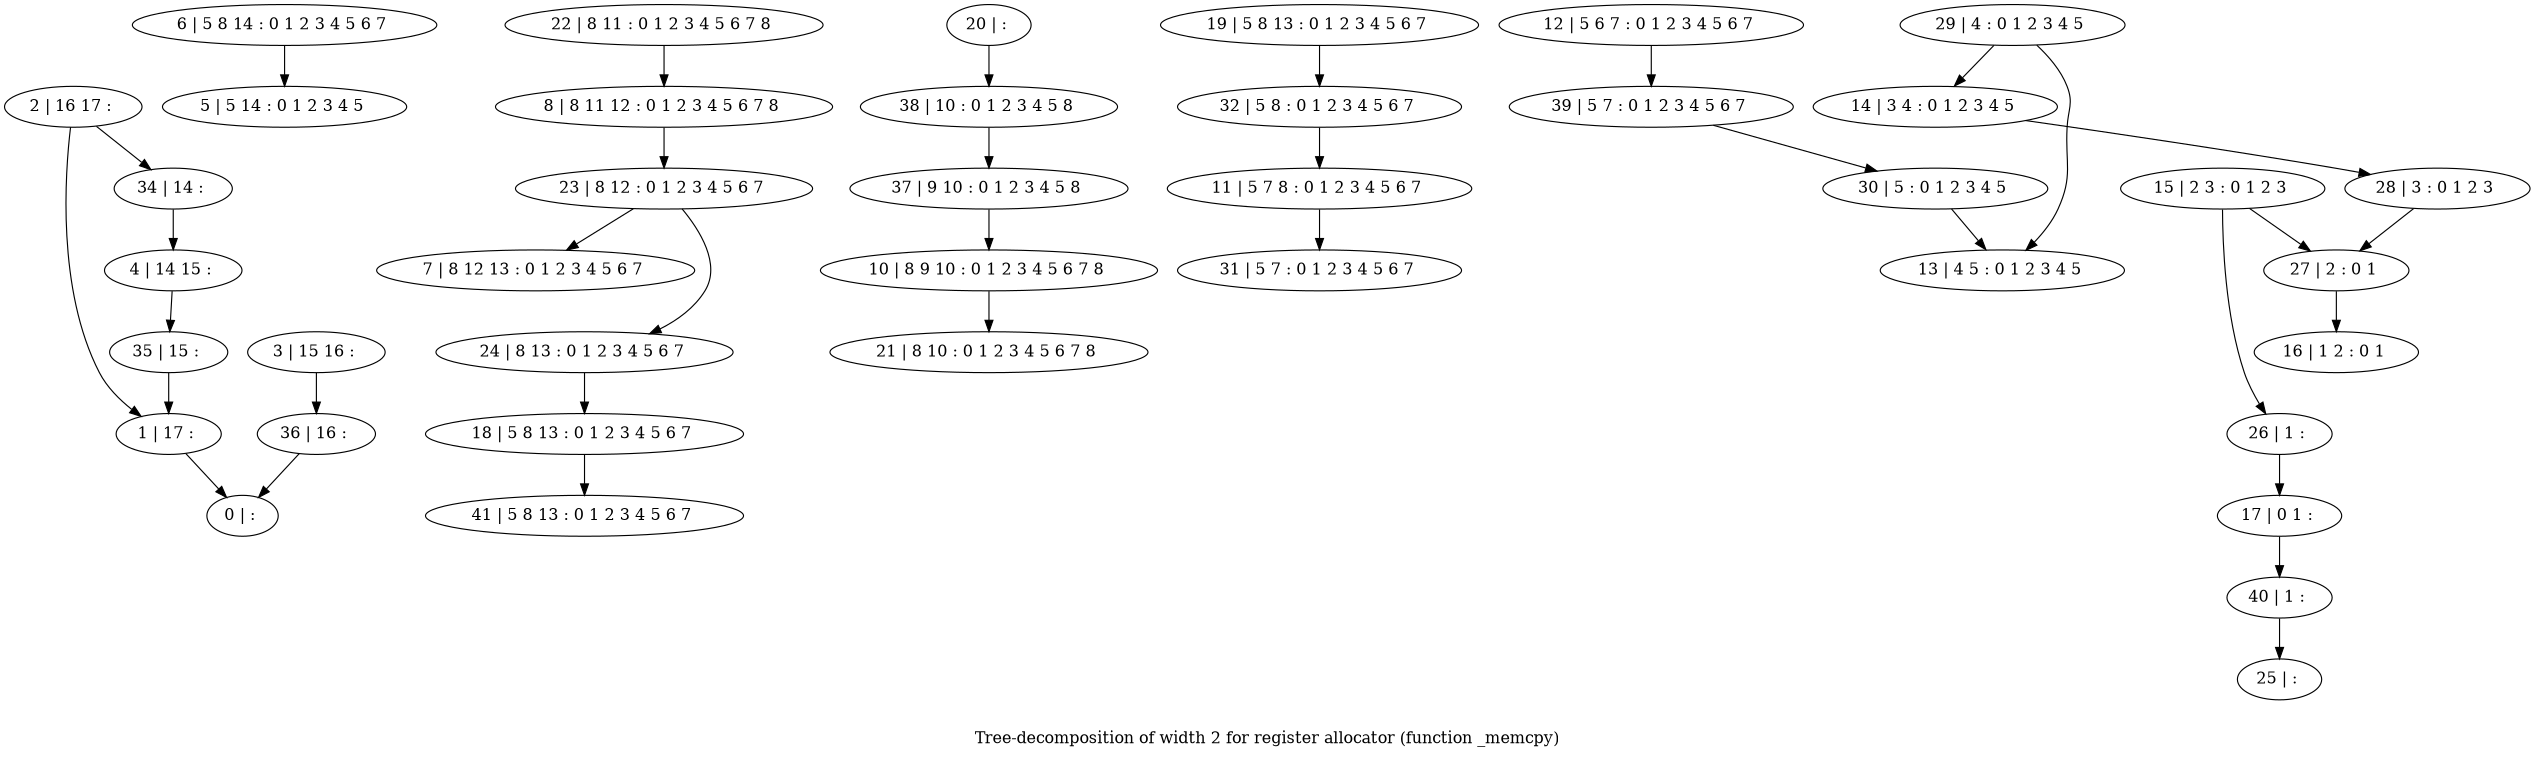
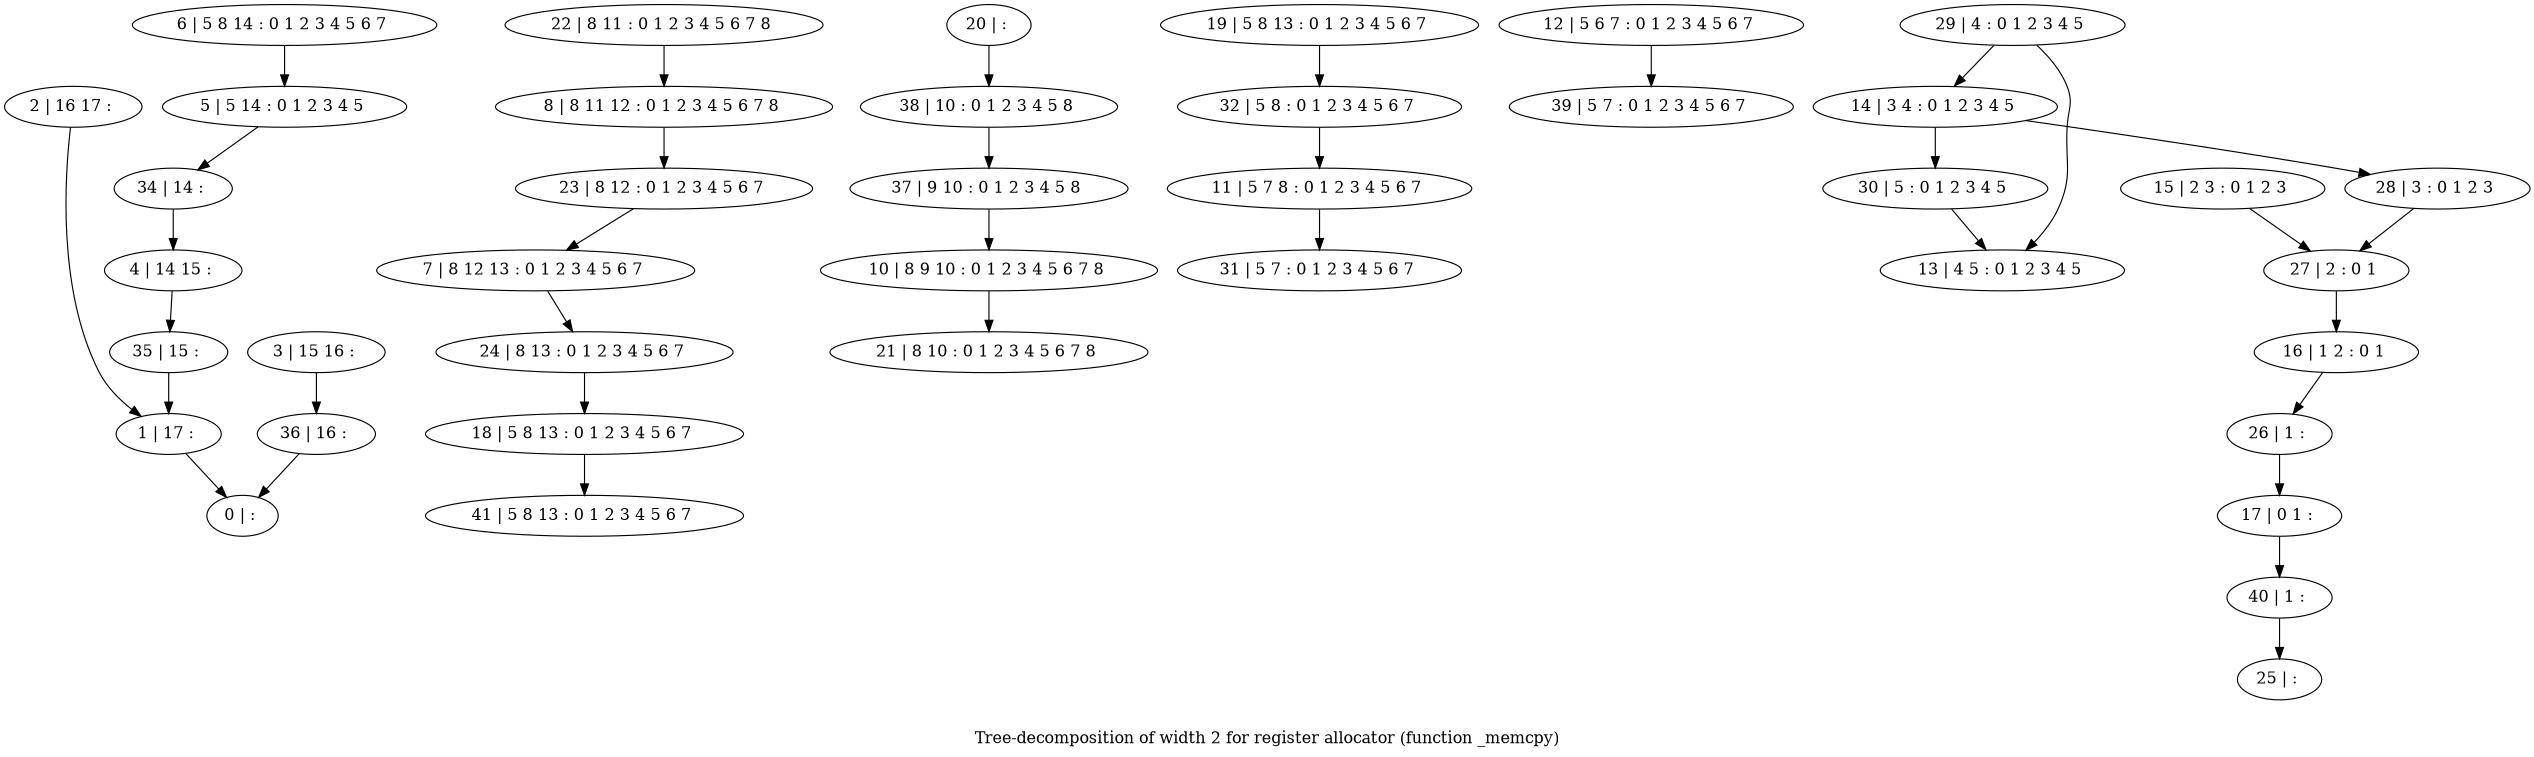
  digraph {
    label="Tree-decomposition of width 2 for register allocator (function _memcpy)"
    n1 [label="0 | : "]
    n2 [label="1 | 17 : "]
    n3 [label="2 | 16 17 : "]
    n4 [label="3 | 15 16 : "]
    n5 [label="36 | 16 : "]
    n6 [label="4 | 14 15 : "]
    n7 [label="35 | 15 : "]
    n8 [label="5 | 5 14 : 0 1 2 3 4 5 "]
    n9 [label="34 | 14 : "]
    n10 [label="6 | 5 8 14 : 0 1 2 3 4 5 6 7 "]
    n11 [label="7 | 8 12 13 : 0 1 2 3 4 5 6 7 "]
    n12 [label="24 | 8 13 : 0 1 2 3 4 5 6 7 "]
    n13 [label="18 | 5 8 13 : 0 1 2 3 4 5 6 7 "]
    n14 [label="8 | 8 11 12 : 0 1 2 3 4 5 6 7 8 "]
    n15 [label="23 | 8 12 : 0 1 2 3 4 5 6 7 "]
    n16 [label="22 | 8 11 : 0 1 2 3 4 5 6 7 8 "]
    n17 [label="10 | 8 9 10 : 0 1 2 3 4 5 6 7 8 "]
    n18 [label="21 | 8 10 : 0 1 2 3 4 5 6 7 8 "]
    n19 [label="11 | 5 7 8 : 0 1 2 3 4 5 6 7 "]
    n20 [label="31 | 5 7 : 0 1 2 3 4 5 6 7 "]
    n21 [label="12 | 5 6 7 : 0 1 2 3 4 5 6 7 "]
    n22 [label="39 | 5 7 : 0 1 2 3 4 5 6 7 "]
    n23 [label="30 | 5 : 0 1 2 3 4 5 "]
    n24 [label="13 | 4 5 : 0 1 2 3 4 5 "]
    n25 [label="29 | 4 : 0 1 2 3 4 5 "]
    n26 [label="14 | 3 4 : 0 1 2 3 4 5 "]
    n27 [label="28 | 3 : 0 1 2 3 "]
    n28 [label="27 | 2 : 0 1 "]
    n29 [label="15 | 2 3 : 0 1 2 3 "]
    n30 [label="16 | 1 2 : 0 1 "]
    n31 [label="26 | 1 : "]
    n32 [label="17 | 0 1 : "]
    n33 [label="40 | 1 : "]
    n34 [label="25 | : "]
    n35 [label="41 | 5 8 13 : 0 1 2 3 4 5 6 7 "]
    n36 [label="19 | 5 8 13 : 0 1 2 3 4 5 6 7 "]
    n37 [label="32 | 5 8 : 0 1 2 3 4 5 6 7 "]
    n38 [label="20 | : "]
    n39 [label="38 | 10 : 0 1 2 3 4 5 8 "]
    n40 [label="37 | 9 10 : 0 1 2 3 4 5 8 "]
    n2 -> n1
    n3 -> n2
    n4 -> n5
    n5 -> n1
    n6 -> n7
    n7 -> n2
-   n3 -> n9
+   n8 -> n9
    n9 -> n6
    n10 -> n8
-   n15 -> n12
+   n11 -> n12
    n12 -> n13
    n13 -> n35
    n14 -> n15
    n15 -> n11
    n16 -> n14
    n17 -> n18
    n19 -> n20
    n21 -> n22
-   n22 -> n23
+   n26 -> n23
    n23 -> n24
    n25 -> n24
    n25 -> n26
    n26 -> n27
    n27 -> n28
    n28 -> n30
    n29 -> n28
-   n29 -> n31
+   n30 -> n31
    n31 -> n32
    n32 -> n33
    n33 -> n34
    n36 -> n37
    n37 -> n19
    n38 -> n39
    n39 -> n40
    n40 -> n17
  }
